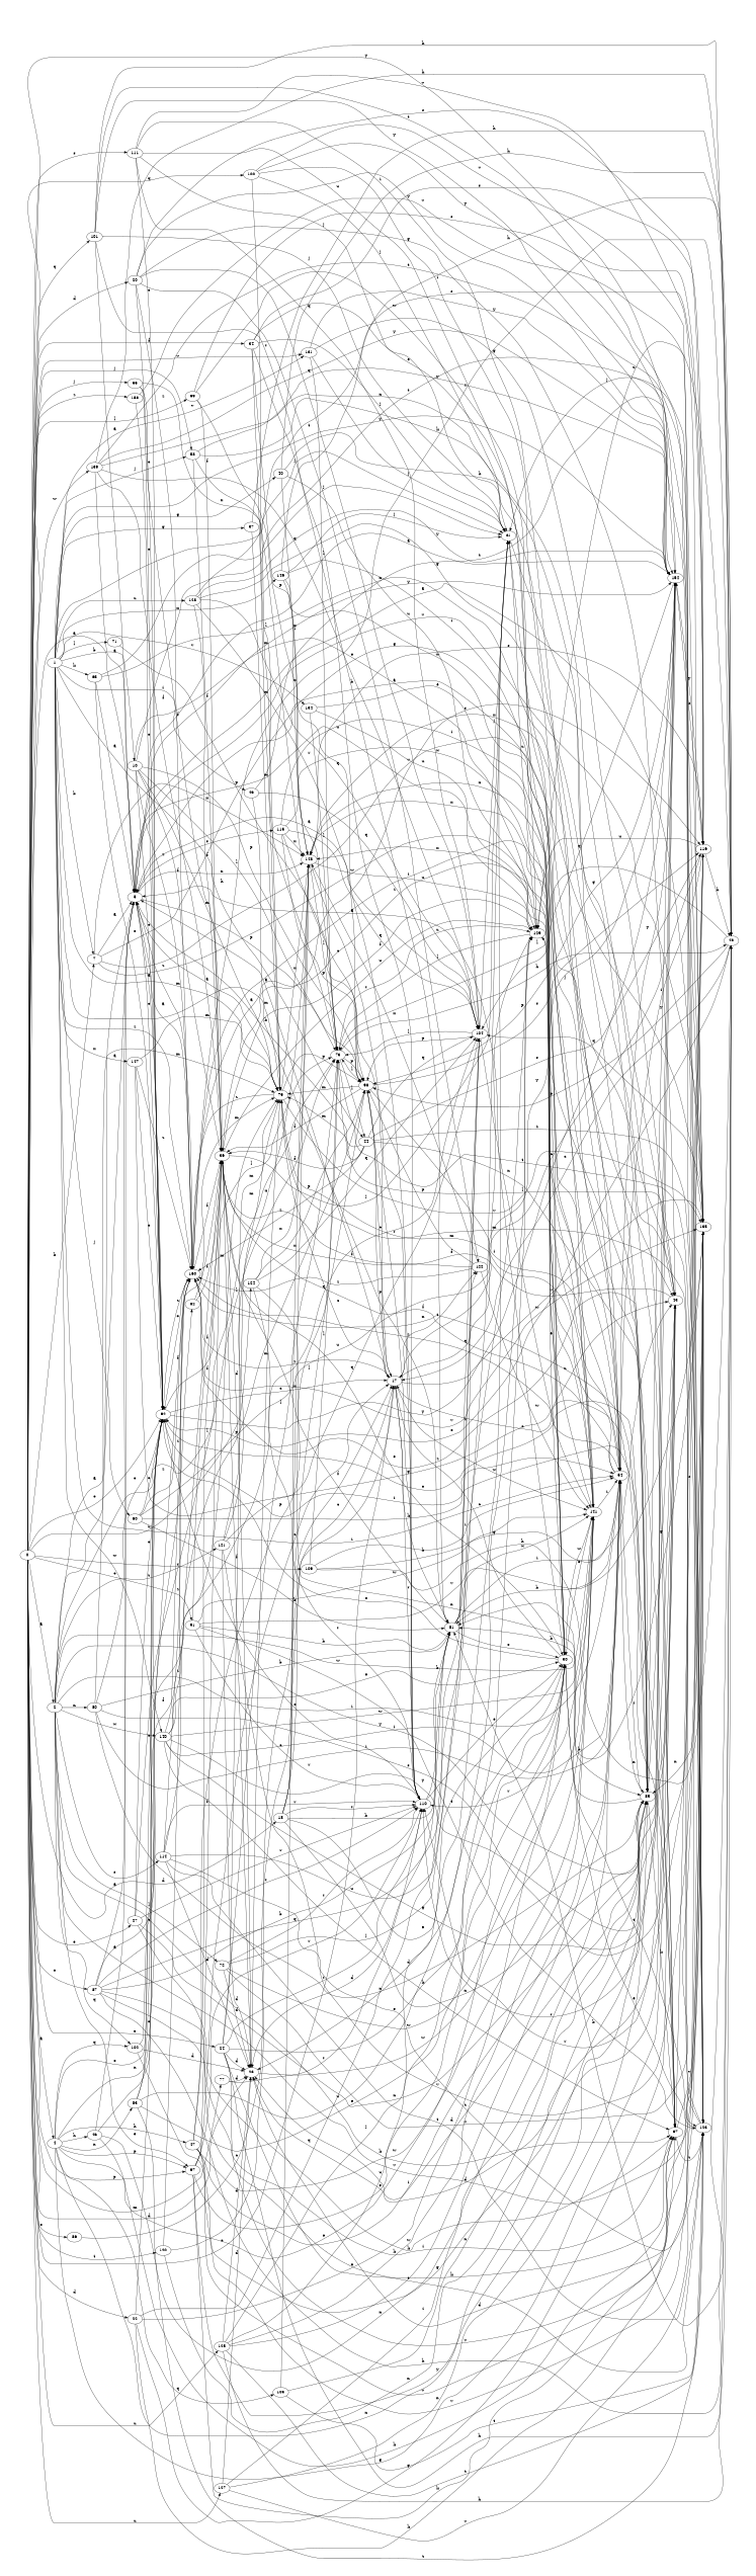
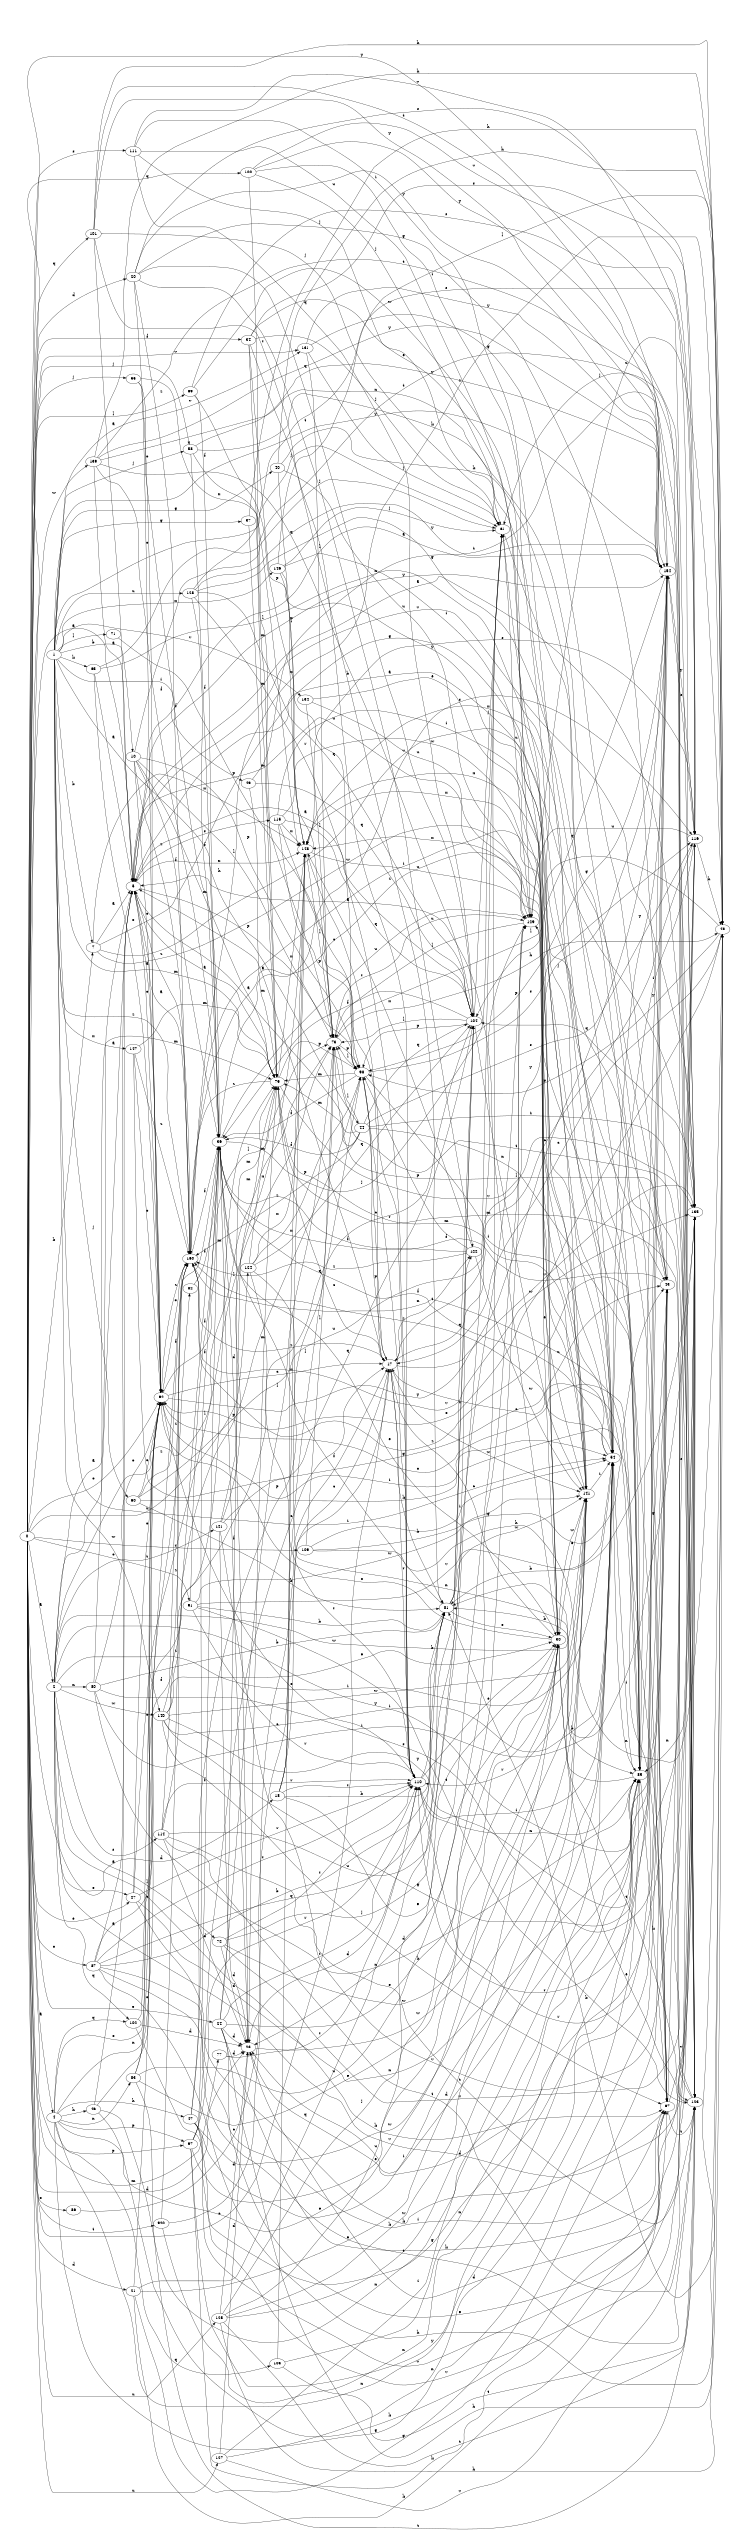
  strict digraph {
    rankdir=LR
    0
    2
    4
    5
    7
    17
    18
    20
-   22
+   22 [label=21]
    23
    24
    27
    34
    55
    58
    69
    77
    86
    87
    91
    92
    97
    100
    101
    109
    111
-   120
+   120 [label=920]
    124
    125
    127
    131
    139
    154
-   158
    54
    79
    140
    67
    72
    73
    80
    102
    114
    121
    135
    141
    30
    43
    46
    47
    82
    83
    85
    103
    160
    98
    115
    129
    148
    n60 [label=81]
    122
    110
    104
    116
    36
    48
    61
    123
    1
    10
    37
    40
    44
    49
    60
    65
    71
    128
    134
    146
    147
    0 -> 2 [label=a]
    0 -> 4 [label=a]
    0 -> 5 [label=a]
    0 -> 7 [label=b]
    0 -> 17 [label=c]
    0 -> 18 [label=d]
    0 -> 20 [label=d]
    0 -> 22 [label=d]
    0 -> 23 [label=d]
    0 -> 24 [label=e]
    0 -> 27 [label=e]
    0 -> 34 [label=f]
    0 -> 55 [label=j]
    0 -> 58 [label=j]
    0 -> 69 [label=l]
    0 -> 77 [label=m]
    0 -> 86 [label=o]
    0 -> 87 [label=o]
    0 -> 91 [label=o]
    0 -> 92 [label=o]
    0 -> 97 [label=p]
    0 -> 100 [label=q]
    0 -> 101 [label=q]
    0 -> 109 [label=r]
    0 -> 111 [label=s]
    0 -> 120 [label=t]
    0 -> 124 [label=u]
    0 -> 125 [label=u]
    0 -> 127 [label=u]
    0 -> 131 [label=v]
    0 -> 139 [label=w]
    0 -> 154 [label=y]
-   0 -> 158 [label=z]
    2 -> 5 [label=a]
-   2 -> 97 [label=e]
+   2 -> 27 [label=e]
    2 -> 154 [label=y]
    2 -> 54 [label=i]
    2 -> 79 [label=m]
    2 -> 140 [label=w]
    2 -> 67 [label=k]
    2 -> 72 [label=l]
    2 -> 73 [label=l]
    2 -> 80 [label=n]
    2 -> 102 [label=q]
    2 -> 114 [label=s]
    2 -> 121 [label=t]
    2 -> 135 [label=v]
    2 -> 141 [label=w]
    4 -> 92 [label=o]
    4 -> 97 [label=p]
    4 -> 102 [label=q]
    4 -> 30 [label=e]
    4 -> 43 [label=g]
    4 -> 46 [label=h]
    4 -> 47 [label=h]
    4 -> 82 [label=n]
    4 -> 83 [label=n]
    4 -> 85 [label=n]
    4 -> 103 [label=q]
    5 -> 92 [label=o]
    5 -> 154 [label=y]
    5 -> 135 [label=v]
    5 -> 160 [label=z]
    5 -> 98 [label=p]
    5 -> 115 [label=s]
    5 -> 129 [label=u]
    5 -> 148 [label=x]
    7 -> 5 [label=a]
    7 -> 135 [label=v]
    7 -> 141 [label=w]
    7 -> 43 [label=g]
    7 -> 148 [label=x]
    17 -> 5 [label=a]
    17 -> 154 [label=y]
    17 -> 135 [label=v]
    17 -> 141 [label=w]
    17 -> 160 [label=z]
    17 -> 98 [label=p]
    17 -> n60 [label=b]
    17 -> 122 [label=t]
    17 -> 110 [label=r]
    18 -> 17 [label=c]
    18 -> 73 [label=l]
    18 -> 30 [label=e]
-   18 -> 85 [label=n]
+   110 -> 85 [label=n]
    18 -> 148 [label=x]
    18 -> n60 [label=b]
    18 -> 110 [label=r]
    20 -> 92 [label=o]
    20 -> 154 [label=y]
    20 -> 43 [label=g]
    20 -> 160 [label=z]
    20 -> 122 [label=t]
    20 -> 104 [label=q]
    20 -> 116 [label=s]
    22 -> 92 [label=o]
    22 -> 67 [label=k]
    22 -> 30 [label=e]
    22 -> 43 [label=g]
    22 -> 104 [label=q]
    23 -> 79 [label=m]
    23 -> 141 [label=w]
    23 -> 36 [label=f]
    24 -> 23 [label=d]
    24 -> 79 [label=m]
    24 -> 67 [label=k]
    24 -> 73 [label=l]
-   24 -> 135 [label=v]
+   24 -> 135 [label=e]
    24 -> 30 [label=e]
    24 -> 110 [label=r]
    24 -> 48 [label=h]
    27 -> 92 [label=o]
    27 -> 67 [label=k]
    27 -> 73 [label=l]
    27 -> 85 [label=n]
    27 -> 110 [label=r]
    34 -> 79 [label=m]
    34 -> 73 [label=l]
    34 -> 30 [label=e]
    34 -> n60 [label=b]
    34 -> 116 [label=s]
    34 -> 61 [label=j]
    55 -> 92 [label=o]
    55 -> 148 [label=x]
    55 -> 36 [label=f]
    58 -> 154 [label=y]
    58 -> 67 [label=k]
    58 -> 73 [label=l]
    58 -> 36 [label=f]
    69 -> 141 [label=w]
    69 -> 98 [label=p]
    69 -> 116 [label=s]
    69 -> 36 [label=f]
    77 -> 23 [label=d]
    77 -> 110 [label=r]
    86 -> 17 [label=c]
    87 -> 5 [label=a]
    87 -> 67 [label=k]
    87 -> 98 [label=p]
    87 -> n60 [label=b]
    87 -> 110 [label=r]
    87 -> 104 [label=q]
    87 -> 48 [label=h]
    87 -> 123 [label=t]
    91 -> 135 [label=v]
    91 -> 141 [label=w]
    91 -> n60 [label=b]
    91 -> 110 [label=r]
    91 -> 36 [label=f]
    91 -> 123 [label=t]
    92 -> 5 [label=a]
    92 -> 17 [label=c]
    92 -> 154 [label=y]
    92 -> 54 [label=i]
    92 -> 73 [label=l]
    92 -> 160 [label=z]
    97 -> 17 [label=c]
    97 -> 154 [label=y]
    97 -> 67 [label=k]
    97 -> 30 [label=e]
    97 -> 110 [label=r]
    97 -> 36 [label=f]
    100 -> 154 [label=y]
    100 -> 54 [label=i]
    100 -> 79 [label=m]
    100 -> 135 [label=v]
    100 -> 61 [label=j]
    101 -> 5 [label=a]
    101 -> 154 [label=y]
    101 -> 110 [label=r]
    101 -> 48 [label=h]
    101 -> 61 [label=j]
    101 -> 123 [label=t]
    109 -> 54 [label=i]
    109 -> 73 [label=l]
    109 -> 43 [label=g]
    109 -> 48 [label=h]
-   111 -> 92 [label=o]
    111 -> 54 [label=i]
    111 -> 135 [label=v]
    111 -> 129 [label=u]
    111 -> 104 [label=q]
    111 -> 61 [label=j]
    120 -> 17 [label=c]
    120 -> 85 [label=n]
    120 -> 160 [label=z]
-   82 -> 79 [label=m]
+   124 -> 79 [label=m]
    124 -> 85 [label=n]
    124 -> 98 [label=p]
    124 -> 148 [label=x]
    124 -> 110 [label=r]
    124 -> 104 [label=q]
    125 -> 23 [label=d]
    125 -> 54 [label=i]
    125 -> 141 [label=w]
    125 -> 129 [label=u]
    125 -> 48 [label=h]
    125 -> 61 [label=j]
    125 -> 123 [label=t]
    127 -> 23 [label=d]
    127 -> 54 [label=i]
    127 -> 135 [label=v]
    127 -> 85 [label=n]
    131 -> 154 [label=y]
    131 -> 73 [label=l]
    131 -> 43 [label=g]
    131 -> 61 [label=j]
    139 -> 5 [label=a]
    139 -> 154 [label=y]
    139 -> 85 [label=n]
    139 -> 104 [label=q]
    139 -> 36 [label=f]
    139 -> 48 [label=h]
    139 -> 123 [label=t]
    154 -> 5 [label=a]
    154 -> 98 [label=p]
    154 -> 104 [label=q]
    154 -> 116 [label=s]
-   158 -> 92 [label=o]
-   158 -> 135 [label=v]
    54 -> 154 [label=y]
    54 -> 79 [label=m]
    54 -> 85 [label=n]
    54 -> 160 [label=z]
    54 -> n60 [label=b]
    54 -> 36 [label=f]
    54 -> 61 [label=j]
    79 -> 5 [label=a]
    79 -> 17 [label=c]
    79 -> 135 [label=v]
    79 -> 160 [label=z]
    79 -> 98 [label=p]
    79 -> 148 [label=x]
    140 -> 154 [label=y]
    140 -> 54 [label=i]
    140 -> 67 [label=k]
    140 -> 141 [label=w]
    140 -> 30 [label=e]
    140 -> 43 [label=g]
    140 -> 160 [label=z]
    140 -> 104 [label=q]
    67 -> 92 [label=o]
    67 -> 135 [label=v]
    67 -> 160 [label=z]
    67 -> 116 [label=s]
    67 -> 123 [label=t]
    72 -> 23 [label=d]
    72 -> 135 [label=v]
    72 -> 141 [label=w]
    72 -> 110 [label=r]
    72 -> 61 [label=j]
    73 -> 98 [label=p]
    73 -> 129 [label=u]
    73 -> 48 [label=h]
    73 -> 123 [label=t]
    80 -> 5 [label=a]
    80 -> 92 [label=o]
    80 -> 54 [label=i]
    80 -> 85 [label=n]
    80 -> n60 [label=b]
    80 -> 116 [label=s]
    102 -> 23 [label=d]
    102 -> 92 [label=o]
    102 -> 135 [label=v]
    114 -> 23 [label=d]
    114 -> 79 [label=m]
    114 -> 135 [label=v]
    114 -> 160 [label=z]
    114 -> 129 [label=u]
    114 -> 110 [label=r]
    114 -> 123 [label=t]
    121 -> 23 [label=d]
    121 -> 79 [label=m]
    121 -> 148 [label=x]
    121 -> 104 [label=q]
    121 -> 123 [label=t]
    135 -> 5 [label=a]
    135 -> 85 [label=n]
    135 -> n60 [label=b]
    135 -> 104 [label=q]
    135 -> 61 [label=j]
    141 -> 54 [label=i]
    141 -> 30 [label=e]
    141 -> 160 [label=z]
    141 -> 129 [label=u]
    141 -> 148 [label=x]
    141 -> 110 [label=r]
    30 -> 5 [label=a]
    30 -> 17 [label=c]
    30 -> 23 [label=d]
    30 -> 92 [label=o]
    30 -> 141 [label=w]
    30 -> 148 [label=x]
    30 -> 123 [label=t]
    43 -> 23 [label=d]
    43 -> 148 [label=x]
    43 -> 110 [label=r]
    43 -> 36 [label=f]
    46 -> 5 [label=a]
    46 -> 67 [label=k]
    46 -> 85 [label=n]
    46 -> 36 [label=f]
    47 -> 54 [label=i]
    47 -> 135 [label=v]
    47 -> 141 [label=w]
    47 -> 43 [label=g]
    47 -> 98 [label=p]
    47 -> 36 [label=f]
    82 -> 36 [label=f]
    83 -> 92 [label=o]
    83 -> 30 [label=e]
    83 -> 160 [label=z]
    83 -> 129 [label=u]
    83 -> 123 [label=t]
    85 -> 5 [label=a]
    85 -> 17 [label=c]
    85 -> 23 [label=d]
    85 -> 154 [label=y]
    85 -> 54 [label=i]
    85 -> 67 [label=k]
    85 -> 43 [label=g]
    85 -> 148 [label=x]
    85 -> n60 [label=b]
    103 -> 85 [label=n]
    103 -> 148 [label=x]
    103 -> 123 [label=t]
    160 -> 5 [label=a]
    160 -> 92 [label=o]
    160 -> 54 [label=i]
    160 -> 135 [label=v]
    160 -> 85 [label=n]
    160 -> 36 [label=f]
    98 -> 17 [label=c]
    98 -> 54 [label=i]
    98 -> 79 [label=m]
    98 -> 73 [label=l]
    98 -> 110 [label=r]
    98 -> 116 [label=s]
    98 -> 36 [label=f]
    115 -> 17 [label=c]
    115 -> 54 [label=i]
    115 -> 141 [label=w]
    115 -> 98 [label=p]
    115 -> 148 [label=x]
    115 -> 104 [label=q]
    129 -> 73 [label=l]
    129 -> 30 [label=e]
-   129 -> 36 [label=f]
+   104 -> 36 [label=f]
    148 -> 73 [label=l]
    148 -> 129 [label=u]
    148 -> 110 [label=r]
    148 -> 116 [label=s]
    n60 -> 23 [label=d]
-   n60 -> 54 [label=i]
+   110 -> 54 [label=i]
    n60 -> 141 [label=w]
    n60 -> 30 [label=e]
    n60 -> 122 [label=t]
    n60 -> 104 [label=q]
    n60 -> 36 [label=f]
    122 -> 141 [label=w]
    122 -> 160 [label=z]
    122 -> 98 [label=p]
    122 -> 148 [label=x]
    122 -> 36 [label=f]
    110 -> 92 [label=o]
    110 -> 30 [label=e]
    110 -> n60 [label=b]
    104 -> 5 [label=a]
    104 -> 73 [label=l]
    104 -> 141 [label=w]
    104 -> 98 [label=p]
    104 -> 61 [label=j]
    116 -> 17 [label=c]
    116 -> 23 [label=d]
    116 -> 154 [label=y]
    116 -> 54 [label=i]
    116 -> 129 [label=u]
    116 -> 110 [label=r]
    116 -> 48 [label=h]
    36 -> 23 [label=d]
    36 -> 30 [label=e]
    36 -> 129 [label=u]
    36 -> 116 [label=s]
    36 -> 61 [label=j]
    48 -> 17 [label=c]
    48 -> 92 [label=o]
    48 -> 73 [label=l]
    48 -> 160 [label=z]
    48 -> 98 [label=p]
    48 -> 129 [label=u]
    48 -> n60 [label=b]
    61 -> 43 [label=g]
    61 -> 129 [label=u]
    123 -> 79 [label=m]
    123 -> 73 [label=l]
    123 -> 30 [label=e]
    1 -> 7 [label=b]
    1 -> 58 [label=j]
    1 -> 131 [label=v]
    1 -> 154 [label=y]
    1 -> 54 [label=i]
    1 -> 79 [label=m]
    1 -> 140 [label=w]
    1 -> 160 [label=z]
-   1 -> n60 [label=b]
    1 -> 61 [label=j]
    1 -> 10 [label=b]
    1 -> 37 [label=g]
    1 -> 40 [label=g]
    1 -> 44 [label=h]
    1 -> 49 [label=i]
    1 -> 60 [label=j]
    1 -> 65 [label=k]
    1 -> 71 [label=l]
    1 -> 128 [label=u]
    1 -> 134 [label=v]
    1 -> 146 [label=x]
    1 -> 147 [label=x]
    10 -> 92 [label=o]
    10 -> 79 [label=m]
    10 -> 73 [label=l]
-   10 -> 30 [label=e]
    10 -> 160 [label=z]
    10 -> 98 [label=p]
    10 -> 36 [label=f]
    10 -> 61 [label=j]
    37 -> 79 [label=m]
    37 -> 48 [label=h]
    40 -> 67 [label=k]
    40 -> 129 [label=u]
    40 -> 148 [label=x]
    40 -> 48 [label=h]
    44 -> 5 [label=a]
    44 -> 79 [label=m]
-   73 -> 44 [label=l]
+   44 -> 73 [label=l]
    44 -> 85 [label=n]
    44 -> 160 [label=z]
    44 -> 104 [label=q]
    44 -> 116 [label=s]
    44 -> 36 [label=f]
    44 -> 123 [label=t]
    49 -> 79 [label=m]
    49 -> 104 [label=q]
    49 -> 123 [label=t]
    60 -> 92 [label=o]
    60 -> 67 [label=k]
    60 -> 129 [label=u]
    60 -> n60 [label=b]
    60 -> 36 [label=f]
    65 -> 5 [label=a]
    65 -> 92 [label=o]
    65 -> 85 [label=n]
    65 -> 123 [label=t]
    71 -> 98 [label=p]
    128 -> 154 [label=y]
    128 -> 43 [label=g]
    128 -> 110 [label=r]
    128 -> 104 [label=q]
    128 -> 116 [label=s]
    128 -> 36 [label=f]
    134 -> 73 [label=l]
    134 -> 30 [label=e]
    134 -> 129 [label=u]
    146 -> 54 [label=i]
-   146 -> 141 [label=w]
+   146 -> 141 [label=y]
    146 -> 148 [label=x]
-   146 -> 48 [label=h]
+   146 -> 48 [label=l]
    146 -> 61 [label=j]
    147 -> 92 [label=o]
    147 -> 79 [label=m]
    147 -> 43 [label=g]
    147 -> 160 [label=z]
  }
